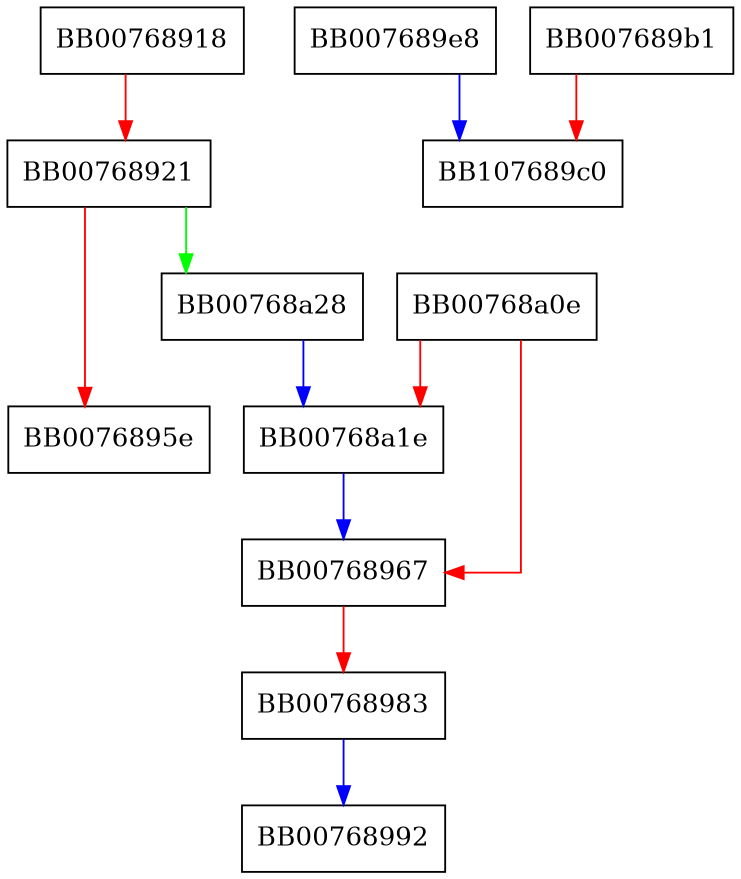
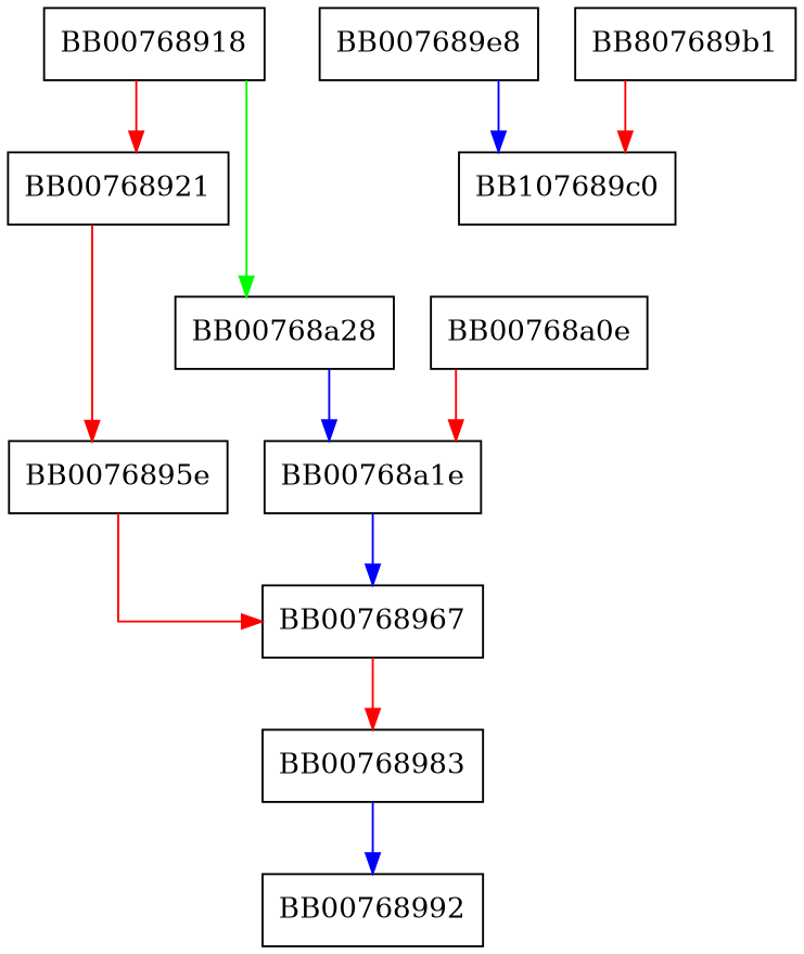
  digraph {
    splines=ortho
    node [shape=box]
    edge [color=red]
    BB00768918
    BB00768921
    BB00768a28
    BB0076895e
    n5 [label=BB107689c0]
    BB007689e8
-   BB007689b1
+   BB007689b1 [label=BB807689b1]
    BB00768a1e
    BB00768967
    BB00768983
    BB00768992
    BB00768a0e
    BB00768918 -> BB00768921
-   BB00768921 -> BB00768a28 [color=green]
+   BB00768918 -> BB00768a28 [color=green]
    BB00768921 -> BB0076895e
    BB00768a28 -> BB00768a1e [color=blue]
-   BB00768a0e -> BB00768967
+   BB0076895e -> BB00768967
    BB007689e8 -> n5 [color=blue]
    BB007689b1 -> n5
    BB00768a1e -> BB00768967 [color=blue]
    BB00768967 -> BB00768983
    BB00768983 -> BB00768992 [color=blue]
    BB00768a0e -> BB00768a1e
  }
